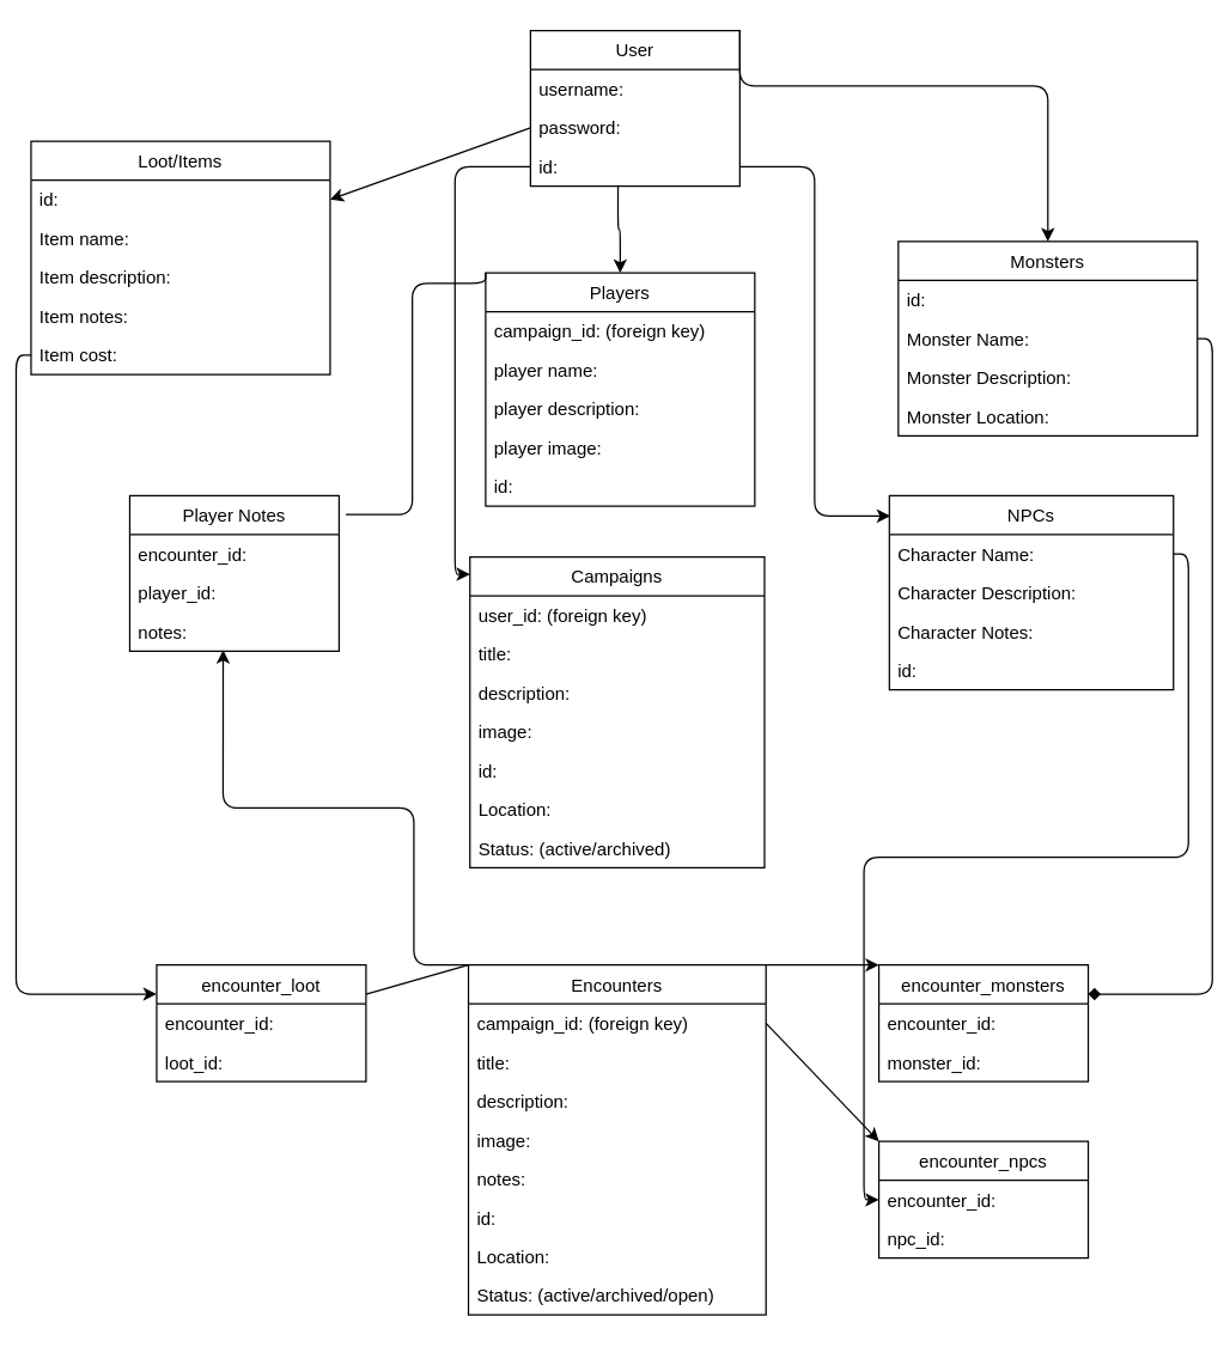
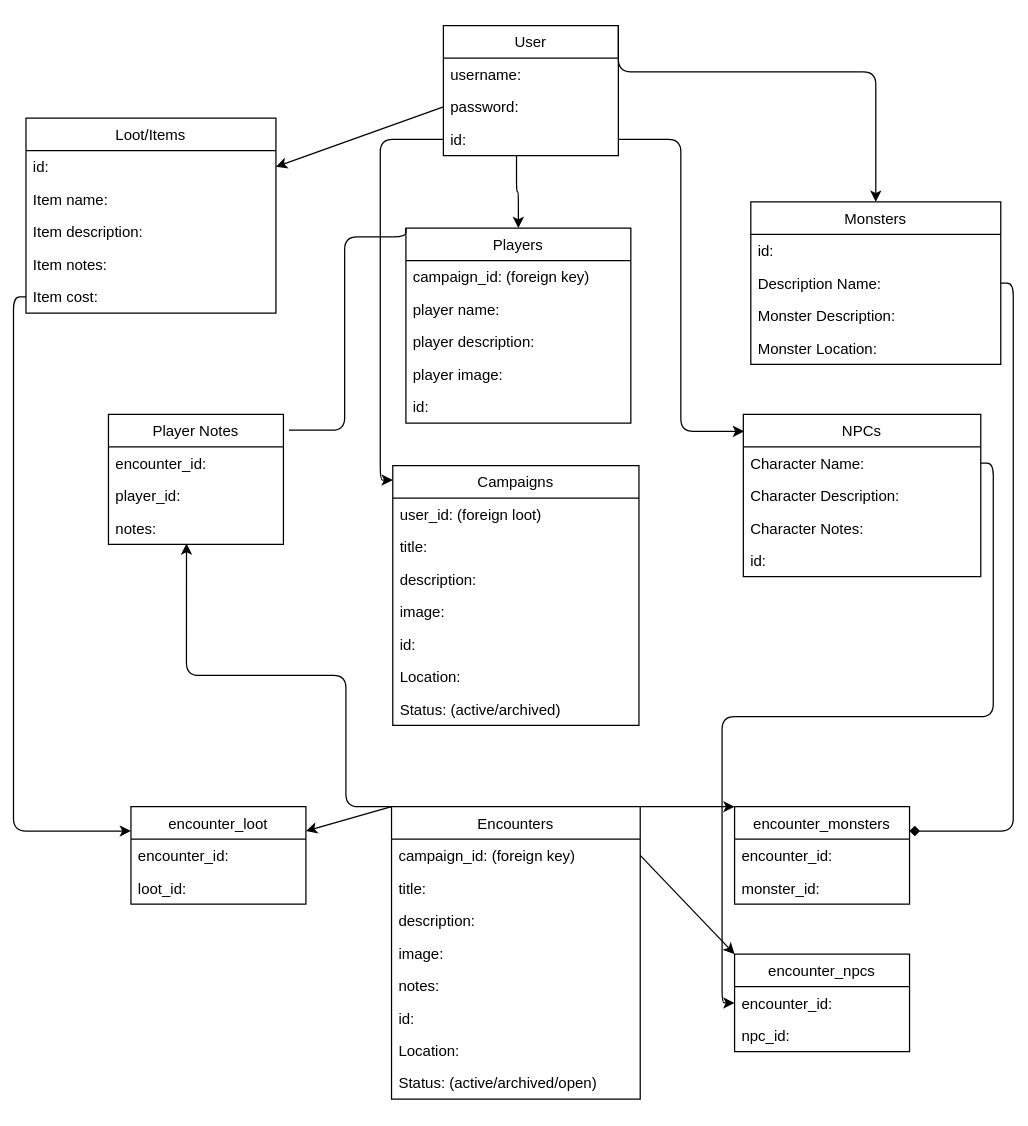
  <mxCell id="0" />
  <mxCell id="1" parent="0" />
  <mxCell id="2" style="edgeStyle=orthogonalEdgeStyle;html=1;exitX=1;exitY=0;exitDx=0;exitDy=0;entryX=0.5;entryY=0;entryDx=0;entryDy=0;startArrow=none;startFill=0;" edge="1" parent="1" source="3" target="39"><mxGeometry relative="1" as="geometry"><Array as="points"><mxPoint x="494" y="57" /><mxPoint x="700" y="57" /></Array></mxGeometry></mxCell>
  <mxCell id="3" value="User" style="swimlane;fontStyle=0;childLayout=stackLayout;horizontal=1;startSize=26;fillColor=none;horizontalStack=0;resizeParent=1;resizeParentMax=0;resizeLast=0;collapsible=1;marginBottom=0;" parent="1" vertex="1"><mxGeometry x="354" y="20" width="140" height="104" as="geometry" /></mxCell>
  <mxCell id="4" value="username:&#10;" style="text;strokeColor=none;fillColor=none;align=left;verticalAlign=top;spacingLeft=4;spacingRight=4;overflow=hidden;rotatable=0;points=[[0,0.5],[1,0.5]];portConstraint=eastwest;" parent="3" vertex="1"><mxGeometry y="26" width="140" height="26" as="geometry" /></mxCell>
  <mxCell id="5" value="password:" style="text;strokeColor=none;fillColor=none;align=left;verticalAlign=top;spacingLeft=4;spacingRight=4;overflow=hidden;rotatable=0;points=[[0,0.5],[1,0.5]];portConstraint=eastwest;" parent="3" vertex="1"><mxGeometry y="52" width="140" height="26" as="geometry" /></mxCell>
  <mxCell id="6" value="id:" style="text;strokeColor=none;fillColor=none;align=left;verticalAlign=top;spacingLeft=4;spacingRight=4;overflow=hidden;rotatable=0;points=[[0,0.5],[1,0.5]];portConstraint=eastwest;" parent="3" vertex="1"><mxGeometry y="78" width="140" height="26" as="geometry" /></mxCell>
  <mxCell id="7" value="Campaigns" style="swimlane;fontStyle=0;childLayout=stackLayout;horizontal=1;startSize=26;fillColor=none;horizontalStack=0;resizeParent=1;resizeParentMax=0;resizeLast=0;collapsible=1;marginBottom=0;" parent="1" vertex="1"><mxGeometry x="313.5" y="372" width="197" height="208" as="geometry" /></mxCell>
- <mxCell id="8" value="user_id: (foreign key)" style="text;strokeColor=none;fillColor=none;align=left;verticalAlign=top;spacingLeft=4;spacingRight=4;overflow=hidden;rotatable=0;points=[[0,0.5],[1,0.5]];portConstraint=eastwest;" parent="7" vertex="1"><mxGeometry y="26" width="197" height="26" as="geometry" /></mxCell>
+ <mxCell id="8" value="user_id: (foreign loot)" style="text;strokeColor=none;fillColor=none;align=left;verticalAlign=top;spacingLeft=4;spacingRight=4;overflow=hidden;rotatable=0;points=[[0,0.5],[1,0.5]];portConstraint=eastwest;" parent="7" vertex="1"><mxGeometry y="26" width="197" height="26" as="geometry" /></mxCell>
  <mxCell id="9" value="title: " style="text;strokeColor=none;fillColor=none;align=left;verticalAlign=top;spacingLeft=4;spacingRight=4;overflow=hidden;rotatable=0;points=[[0,0.5],[1,0.5]];portConstraint=eastwest;" parent="7" vertex="1"><mxGeometry y="52" width="197" height="26" as="geometry" /></mxCell>
  <mxCell id="10" value="description: " style="text;strokeColor=none;fillColor=none;align=left;verticalAlign=top;spacingLeft=4;spacingRight=4;overflow=hidden;rotatable=0;points=[[0,0.5],[1,0.5]];portConstraint=eastwest;" parent="7" vertex="1"><mxGeometry y="78" width="197" height="26" as="geometry" /></mxCell>
  <mxCell id="11" value="image: " style="text;strokeColor=none;fillColor=none;align=left;verticalAlign=top;spacingLeft=4;spacingRight=4;overflow=hidden;rotatable=0;points=[[0,0.5],[1,0.5]];portConstraint=eastwest;" parent="7" vertex="1"><mxGeometry y="104" width="197" height="26" as="geometry" /></mxCell>
  <mxCell id="12" value="id: " style="text;strokeColor=none;fillColor=none;align=left;verticalAlign=top;spacingLeft=4;spacingRight=4;overflow=hidden;rotatable=0;points=[[0,0.5],[1,0.5]];portConstraint=eastwest;" parent="7" vertex="1"><mxGeometry y="130" width="197" height="26" as="geometry" /></mxCell>
  <mxCell id="13" value="Location:" style="text;strokeColor=none;fillColor=none;align=left;verticalAlign=top;spacingLeft=4;spacingRight=4;overflow=hidden;rotatable=0;points=[[0,0.5],[1,0.5]];portConstraint=eastwest;" parent="7" vertex="1"><mxGeometry y="156" width="197" height="26" as="geometry" /></mxCell>
  <mxCell id="14" value="Status: (active/archived)" style="text;strokeColor=none;fillColor=none;align=left;verticalAlign=top;spacingLeft=4;spacingRight=4;overflow=hidden;rotatable=0;points=[[0,0.5],[1,0.5]];portConstraint=eastwest;" parent="7" vertex="1"><mxGeometry y="182" width="197" height="26" as="geometry" /></mxCell>
  <mxCell id="15" style="edgeStyle=orthogonalEdgeStyle;html=1;exitX=0;exitY=0;exitDx=0;exitDy=0;entryX=1.032;entryY=0.122;entryDx=0;entryDy=0;entryPerimeter=0;startArrow=none;startFill=0;endArrow=none;" edge="1" parent="1" source="16" target="50"><mxGeometry relative="1" as="geometry"><Array as="points"><mxPoint x="324" y="189" /><mxPoint x="275" y="189" /><mxPoint x="275" y="344" /></Array></mxGeometry></mxCell>
  <mxCell id="16" value="Players" style="swimlane;fontStyle=0;childLayout=stackLayout;horizontal=1;startSize=26;fillColor=none;horizontalStack=0;resizeParent=1;resizeParentMax=0;resizeLast=0;collapsible=1;marginBottom=0;" parent="1" vertex="1"><mxGeometry x="324" y="182" width="180" height="156" as="geometry" /></mxCell>
  <mxCell id="17" value="campaign_id: (foreign key)" style="text;strokeColor=none;fillColor=none;align=left;verticalAlign=top;spacingLeft=4;spacingRight=4;overflow=hidden;rotatable=0;points=[[0,0.5],[1,0.5]];portConstraint=eastwest;" parent="16" vertex="1"><mxGeometry y="26" width="180" height="26" as="geometry" /></mxCell>
  <mxCell id="18" value="player name: " style="text;strokeColor=none;fillColor=none;align=left;verticalAlign=top;spacingLeft=4;spacingRight=4;overflow=hidden;rotatable=0;points=[[0,0.5],[1,0.5]];portConstraint=eastwest;" parent="16" vertex="1"><mxGeometry y="52" width="180" height="26" as="geometry" /></mxCell>
  <mxCell id="19" value="player description:" style="text;strokeColor=none;fillColor=none;align=left;verticalAlign=top;spacingLeft=4;spacingRight=4;overflow=hidden;rotatable=0;points=[[0,0.5],[1,0.5]];portConstraint=eastwest;" parent="16" vertex="1"><mxGeometry y="78" width="180" height="26" as="geometry" /></mxCell>
  <mxCell id="20" value="player image:" style="text;strokeColor=none;fillColor=none;align=left;verticalAlign=top;spacingLeft=4;spacingRight=4;overflow=hidden;rotatable=0;points=[[0,0.5],[1,0.5]];portConstraint=eastwest;" parent="16" vertex="1"><mxGeometry y="104" width="180" height="26" as="geometry" /></mxCell>
  <mxCell id="21" value="id:" style="text;strokeColor=none;fillColor=none;align=left;verticalAlign=top;spacingLeft=4;spacingRight=4;overflow=hidden;rotatable=0;points=[[0,0.5],[1,0.5]];portConstraint=eastwest;" parent="16" vertex="1"><mxGeometry y="130" width="180" height="26" as="geometry" /></mxCell>
- <mxCell id="22" style="edgeStyle=none;html=1;exitX=0;exitY=0;exitDx=0;exitDy=0;entryX=1;entryY=0.25;entryDx=0;entryDy=0;startArrow=none;startFill=0;endArrow=none;" edge="1" parent="1" source="25" target="60"><mxGeometry relative="1" as="geometry" /></mxCell>
+ <mxCell id="22" style="edgeStyle=none;html=1;exitX=0;exitY=0;exitDx=0;exitDy=0;entryX=1;entryY=0.25;entryDx=0;entryDy=0;startArrow=none;startFill=0;" edge="1" parent="1" source="25" target="60"><mxGeometry relative="1" as="geometry" /></mxCell>
  <mxCell id="23" style="edgeStyle=none;html=1;exitX=1;exitY=0;exitDx=0;exitDy=0;entryX=0;entryY=0;entryDx=0;entryDy=0;startArrow=none;startFill=0;" edge="1" parent="1" source="25" target="57"><mxGeometry relative="1" as="geometry" /></mxCell>
  <mxCell id="24" style="edgeStyle=orthogonalEdgeStyle;html=1;exitX=0;exitY=0;exitDx=0;exitDy=0;entryX=0.446;entryY=0.974;entryDx=0;entryDy=0;entryPerimeter=0;startArrow=none;startFill=0;" edge="1" parent="1" source="25" target="53"><mxGeometry relative="1" as="geometry"><Array as="points"><mxPoint x="276" y="645" /><mxPoint x="276" y="540" /><mxPoint x="148" y="540" /></Array></mxGeometry></mxCell>
  <mxCell id="25" value="Encounters" style="swimlane;fontStyle=0;childLayout=stackLayout;horizontal=1;startSize=26;fillColor=none;horizontalStack=0;resizeParent=1;resizeParentMax=0;resizeLast=0;collapsible=1;marginBottom=0;" parent="1" vertex="1"><mxGeometry x="312.5" y="645" width="199" height="234" as="geometry" /></mxCell>
  <mxCell id="26" value="campaign_id: (foreign key)" style="text;strokeColor=none;fillColor=none;align=left;verticalAlign=top;spacingLeft=4;spacingRight=4;overflow=hidden;rotatable=0;points=[[0,0.5],[1,0.5]];portConstraint=eastwest;" parent="25" vertex="1"><mxGeometry y="26" width="199" height="26" as="geometry" /></mxCell>
  <mxCell id="27" value="title:" style="text;strokeColor=none;fillColor=none;align=left;verticalAlign=top;spacingLeft=4;spacingRight=4;overflow=hidden;rotatable=0;points=[[0,0.5],[1,0.5]];portConstraint=eastwest;" parent="25" vertex="1"><mxGeometry y="52" width="199" height="26" as="geometry" /></mxCell>
  <mxCell id="28" value="description:" style="text;strokeColor=none;fillColor=none;align=left;verticalAlign=top;spacingLeft=4;spacingRight=4;overflow=hidden;rotatable=0;points=[[0,0.5],[1,0.5]];portConstraint=eastwest;" parent="25" vertex="1"><mxGeometry y="78" width="199" height="26" as="geometry" /></mxCell>
  <mxCell id="29" value="image: " style="text;strokeColor=none;fillColor=none;align=left;verticalAlign=top;spacingLeft=4;spacingRight=4;overflow=hidden;rotatable=0;points=[[0,0.5],[1,0.5]];portConstraint=eastwest;" parent="25" vertex="1"><mxGeometry y="104" width="199" height="26" as="geometry" /></mxCell>
  <mxCell id="30" value="notes: " style="text;strokeColor=none;fillColor=none;align=left;verticalAlign=top;spacingLeft=4;spacingRight=4;overflow=hidden;rotatable=0;points=[[0,0.5],[1,0.5]];portConstraint=eastwest;" parent="25" vertex="1"><mxGeometry y="130" width="199" height="26" as="geometry" /></mxCell>
  <mxCell id="31" value="id: " style="text;strokeColor=none;fillColor=none;align=left;verticalAlign=top;spacingLeft=4;spacingRight=4;overflow=hidden;rotatable=0;points=[[0,0.5],[1,0.5]];portConstraint=eastwest;" parent="25" vertex="1"><mxGeometry y="156" width="199" height="26" as="geometry" /></mxCell>
  <mxCell id="32" value="Location:" style="text;strokeColor=none;fillColor=none;align=left;verticalAlign=top;spacingLeft=4;spacingRight=4;overflow=hidden;rotatable=0;points=[[0,0.5],[1,0.5]];portConstraint=eastwest;" parent="25" vertex="1"><mxGeometry y="182" width="199" height="26" as="geometry" /></mxCell>
  <mxCell id="33" value="Status: (active/archived/open)" style="text;strokeColor=none;fillColor=none;align=left;verticalAlign=top;spacingLeft=4;spacingRight=4;overflow=hidden;rotatable=0;points=[[0,0.5],[1,0.5]];portConstraint=eastwest;" parent="25" vertex="1"><mxGeometry y="208" width="199" height="26" as="geometry" /></mxCell>
  <mxCell id="34" value="NPCs" style="swimlane;fontStyle=0;childLayout=stackLayout;horizontal=1;startSize=26;fillColor=none;horizontalStack=0;resizeParent=1;resizeParentMax=0;resizeLast=0;collapsible=1;marginBottom=0;" parent="1" vertex="1"><mxGeometry x="594" y="331" width="190" height="130" as="geometry" /></mxCell>
  <mxCell id="35" value="Character Name:" style="text;strokeColor=none;fillColor=none;align=left;verticalAlign=top;spacingLeft=4;spacingRight=4;overflow=hidden;rotatable=0;points=[[0,0.5],[1,0.5]];portConstraint=eastwest;" parent="34" vertex="1"><mxGeometry y="26" width="190" height="26" as="geometry" /></mxCell>
  <mxCell id="36" value="Character Description:" style="text;strokeColor=none;fillColor=none;align=left;verticalAlign=top;spacingLeft=4;spacingRight=4;overflow=hidden;rotatable=0;points=[[0,0.5],[1,0.5]];portConstraint=eastwest;" parent="34" vertex="1"><mxGeometry y="52" width="190" height="26" as="geometry" /></mxCell>
  <mxCell id="37" value="Character Notes:" style="text;strokeColor=none;fillColor=none;align=left;verticalAlign=top;spacingLeft=4;spacingRight=4;overflow=hidden;rotatable=0;points=[[0,0.5],[1,0.5]];portConstraint=eastwest;" parent="34" vertex="1"><mxGeometry y="78" width="190" height="26" as="geometry" /></mxCell>
  <mxCell id="38" value="id:" style="text;strokeColor=none;fillColor=none;align=left;verticalAlign=top;spacingLeft=4;spacingRight=4;overflow=hidden;rotatable=0;points=[[0,0.5],[1,0.5]];portConstraint=eastwest;" parent="34" vertex="1"><mxGeometry y="104" width="190" height="26" as="geometry" /></mxCell>
  <mxCell id="39" value="Monsters" style="swimlane;fontStyle=0;childLayout=stackLayout;horizontal=1;startSize=26;fillColor=none;horizontalStack=0;resizeParent=1;resizeParentMax=0;resizeLast=0;collapsible=1;marginBottom=0;" parent="1" vertex="1"><mxGeometry x="600" y="161" width="200" height="130" as="geometry" /></mxCell>
  <mxCell id="40" value="id:" style="text;strokeColor=none;fillColor=none;align=left;verticalAlign=top;spacingLeft=4;spacingRight=4;overflow=hidden;rotatable=0;points=[[0,0.5],[1,0.5]];portConstraint=eastwest;" parent="39" vertex="1"><mxGeometry y="26" width="200" height="26" as="geometry" /></mxCell>
- <mxCell id="41" value="Monster Name:" style="text;strokeColor=none;fillColor=none;align=left;verticalAlign=top;spacingLeft=4;spacingRight=4;overflow=hidden;rotatable=0;points=[[0,0.5],[1,0.5]];portConstraint=eastwest;" parent="39" vertex="1"><mxGeometry y="52" width="200" height="26" as="geometry" /></mxCell>
+ <mxCell id="41" value="Description Name:" style="text;strokeColor=none;fillColor=none;align=left;verticalAlign=top;spacingLeft=4;spacingRight=4;overflow=hidden;rotatable=0;points=[[0,0.5],[1,0.5]];portConstraint=eastwest;" parent="39" vertex="1"><mxGeometry y="52" width="200" height="26" as="geometry" /></mxCell>
  <mxCell id="42" value="Monster Description:" style="text;strokeColor=none;fillColor=none;align=left;verticalAlign=top;spacingLeft=4;spacingRight=4;overflow=hidden;rotatable=0;points=[[0,0.5],[1,0.5]];portConstraint=eastwest;" parent="39" vertex="1"><mxGeometry y="78" width="200" height="26" as="geometry" /></mxCell>
  <mxCell id="43" value="Monster Location:" style="text;strokeColor=none;fillColor=none;align=left;verticalAlign=top;spacingLeft=4;spacingRight=4;overflow=hidden;rotatable=0;points=[[0,0.5],[1,0.5]];portConstraint=eastwest;" parent="39" vertex="1"><mxGeometry y="104" width="200" height="26" as="geometry" /></mxCell>
  <mxCell id="44" value="Loot/Items" style="swimlane;fontStyle=0;childLayout=stackLayout;horizontal=1;startSize=26;fillColor=none;horizontalStack=0;resizeParent=1;resizeParentMax=0;resizeLast=0;collapsible=1;marginBottom=0;" parent="1" vertex="1"><mxGeometry x="20" y="94" width="200" height="156" as="geometry" /></mxCell>
  <mxCell id="45" value="id:" style="text;strokeColor=none;fillColor=none;align=left;verticalAlign=top;spacingLeft=4;spacingRight=4;overflow=hidden;rotatable=0;points=[[0,0.5],[1,0.5]];portConstraint=eastwest;" parent="44" vertex="1"><mxGeometry y="26" width="200" height="26" as="geometry" /></mxCell>
  <mxCell id="46" value="Item name:" style="text;strokeColor=none;fillColor=none;align=left;verticalAlign=top;spacingLeft=4;spacingRight=4;overflow=hidden;rotatable=0;points=[[0,0.5],[1,0.5]];portConstraint=eastwest;" parent="44" vertex="1"><mxGeometry y="52" width="200" height="26" as="geometry" /></mxCell>
  <mxCell id="47" value="Item description:" style="text;strokeColor=none;fillColor=none;align=left;verticalAlign=top;spacingLeft=4;spacingRight=4;overflow=hidden;rotatable=0;points=[[0,0.5],[1,0.5]];portConstraint=eastwest;" parent="44" vertex="1"><mxGeometry y="78" width="200" height="26" as="geometry" /></mxCell>
  <mxCell id="48" value="Item notes:" style="text;strokeColor=none;fillColor=none;align=left;verticalAlign=top;spacingLeft=4;spacingRight=4;overflow=hidden;rotatable=0;points=[[0,0.5],[1,0.5]];portConstraint=eastwest;" parent="44" vertex="1"><mxGeometry y="104" width="200" height="26" as="geometry" /></mxCell>
  <mxCell id="49" value="Item cost:" style="text;strokeColor=none;fillColor=none;align=left;verticalAlign=top;spacingLeft=4;spacingRight=4;overflow=hidden;rotatable=0;points=[[0,0.5],[1,0.5]];portConstraint=eastwest;" parent="44" vertex="1"><mxGeometry y="130" width="200" height="26" as="geometry" /></mxCell>
  <mxCell id="50" value="Player Notes" style="swimlane;fontStyle=0;childLayout=stackLayout;horizontal=1;startSize=26;fillColor=none;horizontalStack=0;resizeParent=1;resizeParentMax=0;resizeLast=0;collapsible=1;marginBottom=0;" parent="1" vertex="1"><mxGeometry x="86" y="331" width="140" height="104" as="geometry" /></mxCell>
  <mxCell id="51" value="encounter_id: " style="text;strokeColor=none;fillColor=none;align=left;verticalAlign=top;spacingLeft=4;spacingRight=4;overflow=hidden;rotatable=0;points=[[0,0.5],[1,0.5]];portConstraint=eastwest;" parent="50" vertex="1"><mxGeometry y="26" width="140" height="26" as="geometry" /></mxCell>
  <mxCell id="52" value="player_id:" style="text;strokeColor=none;fillColor=none;align=left;verticalAlign=top;spacingLeft=4;spacingRight=4;overflow=hidden;rotatable=0;points=[[0,0.5],[1,0.5]];portConstraint=eastwest;" parent="50" vertex="1"><mxGeometry y="52" width="140" height="26" as="geometry" /></mxCell>
  <mxCell id="53" value="notes:" style="text;strokeColor=none;fillColor=none;align=left;verticalAlign=top;spacingLeft=4;spacingRight=4;overflow=hidden;rotatable=0;points=[[0,0.5],[1,0.5]];portConstraint=eastwest;" parent="50" vertex="1"><mxGeometry y="78" width="140" height="26" as="geometry" /></mxCell>
  <mxCell id="54" value="encounter_npcs" style="swimlane;fontStyle=0;childLayout=stackLayout;horizontal=1;startSize=26;fillColor=none;horizontalStack=0;resizeParent=1;resizeParentMax=0;resizeLast=0;collapsible=1;marginBottom=0;" parent="1" vertex="1"><mxGeometry x="587" y="763" width="140" height="78" as="geometry" /></mxCell>
  <mxCell id="55" value="encounter_id:" style="text;strokeColor=none;fillColor=none;align=left;verticalAlign=top;spacingLeft=4;spacingRight=4;overflow=hidden;rotatable=0;points=[[0,0.5],[1,0.5]];portConstraint=eastwest;" parent="54" vertex="1"><mxGeometry y="26" width="140" height="26" as="geometry" /></mxCell>
  <mxCell id="56" value="npc_id:" style="text;strokeColor=none;fillColor=none;align=left;verticalAlign=top;spacingLeft=4;spacingRight=4;overflow=hidden;rotatable=0;points=[[0,0.5],[1,0.5]];portConstraint=eastwest;" parent="54" vertex="1"><mxGeometry y="52" width="140" height="26" as="geometry" /></mxCell>
  <mxCell id="57" value="encounter_monsters" style="swimlane;fontStyle=0;childLayout=stackLayout;horizontal=1;startSize=26;fillColor=none;horizontalStack=0;resizeParent=1;resizeParentMax=0;resizeLast=0;collapsible=1;marginBottom=0;" parent="1" vertex="1"><mxGeometry x="587" y="645" width="140" height="78" as="geometry" /></mxCell>
  <mxCell id="58" value="encounter_id:" style="text;strokeColor=none;fillColor=none;align=left;verticalAlign=top;spacingLeft=4;spacingRight=4;overflow=hidden;rotatable=0;points=[[0,0.5],[1,0.5]];portConstraint=eastwest;" parent="57" vertex="1"><mxGeometry y="26" width="140" height="26" as="geometry" /></mxCell>
  <mxCell id="59" value="monster_id:" style="text;strokeColor=none;fillColor=none;align=left;verticalAlign=top;spacingLeft=4;spacingRight=4;overflow=hidden;rotatable=0;points=[[0,0.5],[1,0.5]];portConstraint=eastwest;" parent="57" vertex="1"><mxGeometry y="52" width="140" height="26" as="geometry" /></mxCell>
  <mxCell id="60" value="encounter_loot" style="swimlane;fontStyle=0;childLayout=stackLayout;horizontal=1;startSize=26;fillColor=none;horizontalStack=0;resizeParent=1;resizeParentMax=0;resizeLast=0;collapsible=1;marginBottom=0;" parent="1" vertex="1"><mxGeometry x="104" y="645" width="140" height="78" as="geometry" /></mxCell>
  <mxCell id="61" value="encounter_id:" style="text;strokeColor=none;fillColor=none;align=left;verticalAlign=top;spacingLeft=4;spacingRight=4;overflow=hidden;rotatable=0;points=[[0,0.5],[1,0.5]];portConstraint=eastwest;" parent="60" vertex="1"><mxGeometry y="26" width="140" height="26" as="geometry" /></mxCell>
  <mxCell id="62" value="loot_id:" style="text;strokeColor=none;fillColor=none;align=left;verticalAlign=top;spacingLeft=4;spacingRight=4;overflow=hidden;rotatable=0;points=[[0,0.5],[1,0.5]];portConstraint=eastwest;" parent="60" vertex="1"><mxGeometry y="52" width="140" height="26" as="geometry" /></mxCell>
  <mxCell id="63" style="html=1;exitX=0;exitY=0.5;exitDx=0;exitDy=0;entryX=1;entryY=0.5;entryDx=0;entryDy=0;" edge="1" parent="1" source="5" target="45"><mxGeometry relative="1" as="geometry" /></mxCell>
  <mxCell id="64" style="edgeStyle=none;html=1;exitX=0;exitY=0.5;exitDx=0;exitDy=0;entryX=0.25;entryY=0;entryDx=0;entryDy=0;strokeColor=none;startArrow=classic;startFill=1;" edge="1" parent="1" source="38" target="7"><mxGeometry relative="1" as="geometry" /></mxCell>
  <mxCell id="65" style="edgeStyle=orthogonalEdgeStyle;html=1;exitX=1;exitY=0.5;exitDx=0;exitDy=0;entryX=0;entryY=0.5;entryDx=0;entryDy=0;startArrow=none;startFill=0;" edge="1" parent="1" source="35" target="54"><mxGeometry relative="1" as="geometry" /></mxCell>
  <mxCell id="66" style="edgeStyle=orthogonalEdgeStyle;html=1;exitX=1;exitY=0.5;exitDx=0;exitDy=0;entryX=1;entryY=0.25;entryDx=0;entryDy=0;startArrow=none;startFill=0;endArrow=diamond;" edge="1" parent="1" source="41" target="57"><mxGeometry relative="1" as="geometry" /></mxCell>
  <mxCell id="67" style="edgeStyle=orthogonalEdgeStyle;html=1;exitX=0;exitY=0.5;exitDx=0;exitDy=0;entryX=0;entryY=0.25;entryDx=0;entryDy=0;startArrow=none;startFill=0;" edge="1" parent="1" source="49" target="60"><mxGeometry relative="1" as="geometry" /></mxCell>
  <mxCell id="68" style="edgeStyle=none;html=1;exitX=1;exitY=0.5;exitDx=0;exitDy=0;entryX=0;entryY=0;entryDx=0;entryDy=0;startArrow=none;startFill=0;" edge="1" parent="1" source="26" target="54"><mxGeometry relative="1" as="geometry" /></mxCell>
  <mxCell id="69" style="edgeStyle=orthogonalEdgeStyle;html=1;exitX=0;exitY=0.5;exitDx=0;exitDy=0;entryX=0;entryY=0.056;entryDx=0;entryDy=0;entryPerimeter=0;startArrow=none;startFill=0;" edge="1" parent="1" source="6" target="7"><mxGeometry relative="1" as="geometry" /></mxCell>
  <mxCell id="70" style="edgeStyle=orthogonalEdgeStyle;html=1;exitX=1;exitY=0.5;exitDx=0;exitDy=0;entryX=0.003;entryY=0.105;entryDx=0;entryDy=0;entryPerimeter=0;startArrow=none;startFill=0;" edge="1" parent="1" source="6" target="34"><mxGeometry relative="1" as="geometry" /></mxCell>
  <mxCell id="71" style="edgeStyle=orthogonalEdgeStyle;html=1;exitX=0.418;exitY=0.987;exitDx=0;exitDy=0;entryX=0.5;entryY=0;entryDx=0;entryDy=0;startArrow=none;startFill=0;exitPerimeter=0;" edge="1" parent="1" source="6" target="16"><mxGeometry relative="1" as="geometry" /></mxCell>
